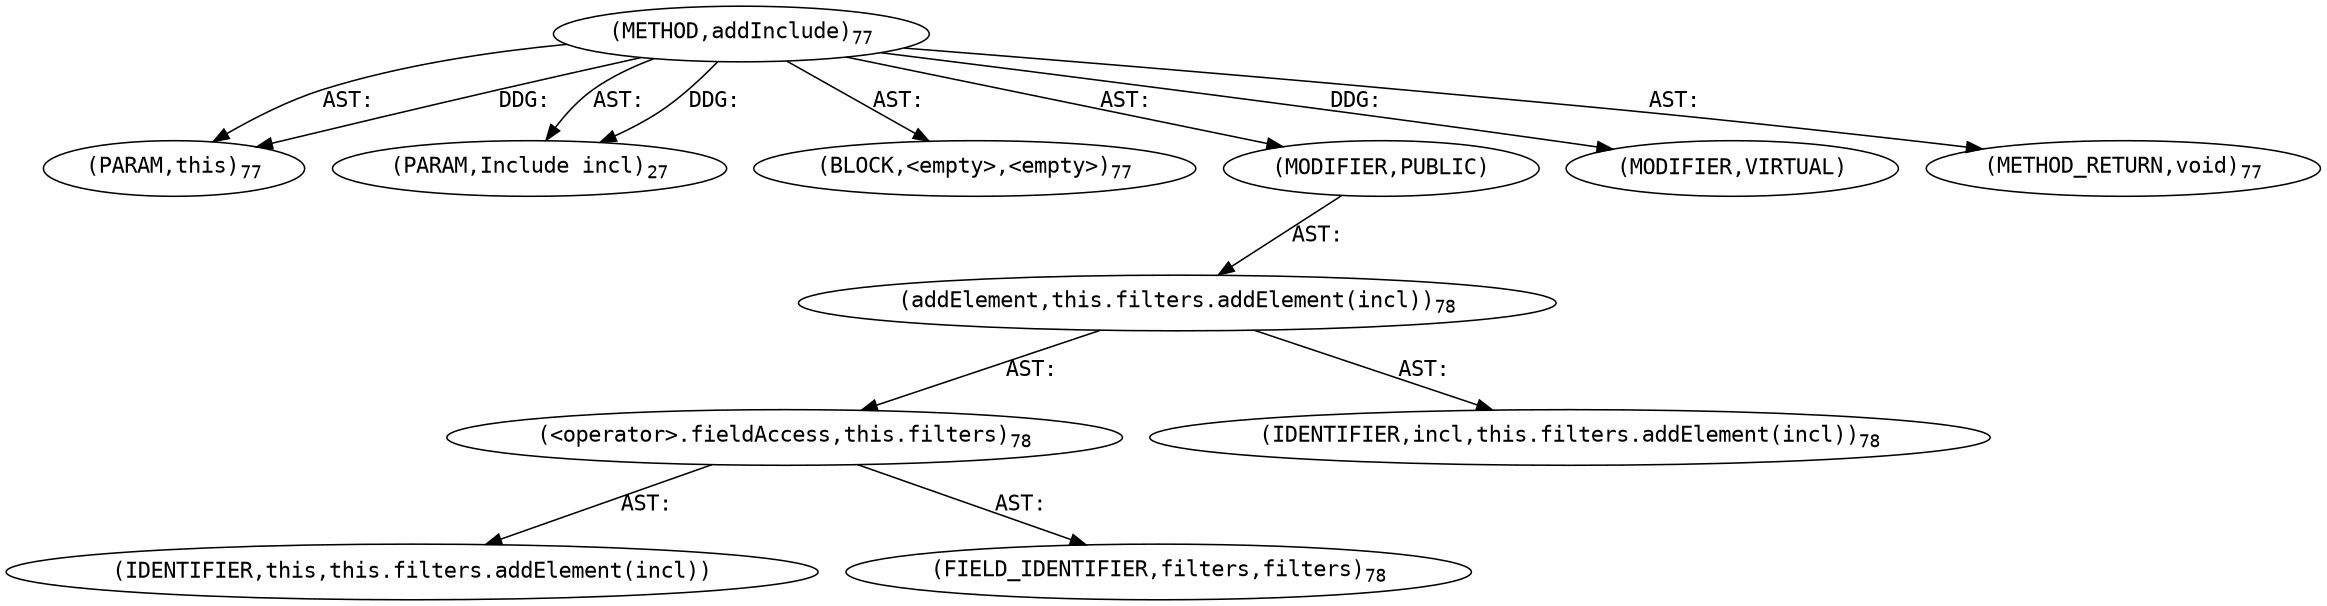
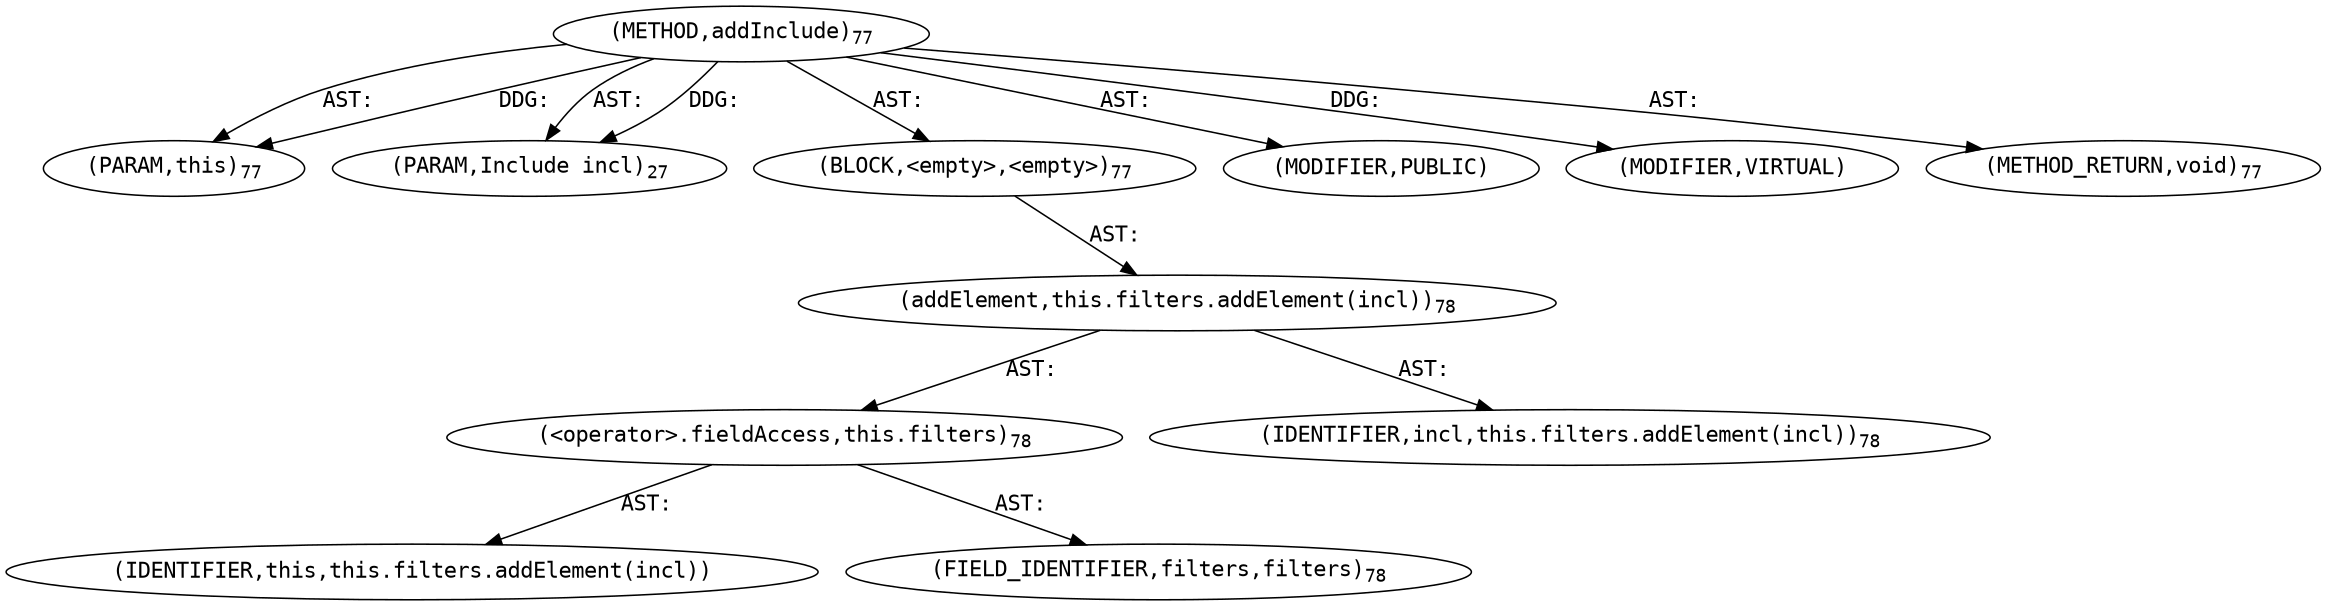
  digraph {
    fontname="DejaVu Sans Mono"
    node [fontname="DejaVu Sans Mono"]
    edge [fontname="DejaVu Sans Mono"]
    n1 [label=<(METHOD,addInclude)<SUB>77</SUB>>]
    n2 [label=<(PARAM,this)<SUB>77</SUB>>]
    n3 [label=<(PARAM,Include incl)<SUB>27</SUB>>]
    n4 [label=<(BLOCK,&lt;empty&gt;,&lt;empty&gt;)<SUB>77</SUB>>]
    n5 [label=<(MODIFIER,PUBLIC)>]
    n6 [label=<(MODIFIER,VIRTUAL)>]
    n7 [label=<(METHOD_RETURN,void)<SUB>77</SUB>>]
    n8 [label=<(addElement,this.filters.addElement(incl))<SUB>78</SUB>>]
    n9 [label=<(&lt;operator&gt;.fieldAccess,this.filters)<SUB>78</SUB>>]
    n10 [label=<(IDENTIFIER,incl,this.filters.addElement(incl))<SUB>78</SUB>>]
    n11 [label=<(IDENTIFIER,this,this.filters.addElement(incl))>]
    n12 [label=<(FIELD_IDENTIFIER,filters,filters)<SUB>78</SUB>>]
    n1 -> n2 [label="AST: "]
    n1 -> n2 [label="DDG: "]
    n1 -> n3 [label="AST: "]
    n1 -> n3 [label="DDG: "]
    n1 -> n4 [label="AST: "]
    n1 -> n5 [label="AST: "]
    n1 -> n6 [label="DDG: "]
    n1 -> n7 [label="AST: "]
-   n5 -> n8 [label="AST: "]
+   n4 -> n8 [label="AST: "]
    n8 -> n9 [label="AST: "]
    n8 -> n10 [label="AST: "]
    n9 -> n11 [label="AST: "]
    n9 -> n12 [label="AST: "]
  }
